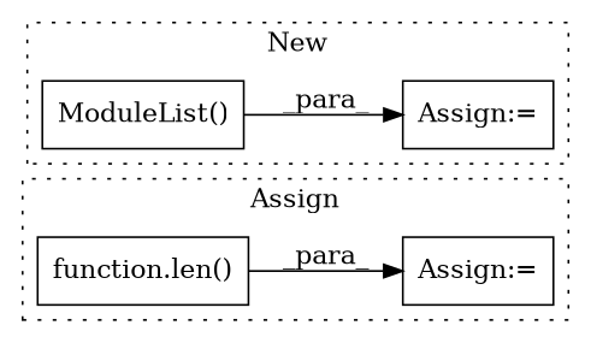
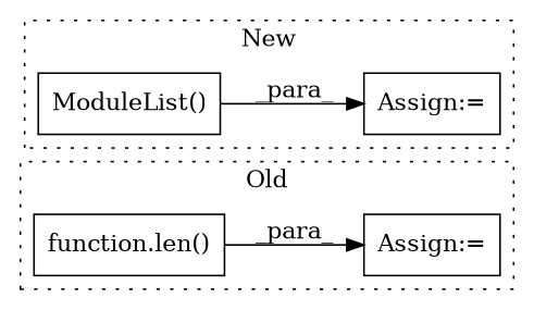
  digraph {
    rankdir=LR
    node [a=75 shape=box]
    n1 [l="4,1" label="function.len()" s="6004,6018"]
    n2 [a=68 l=3 label="Assign:=" s=6001]
    n3 [l=15 label="ModuleList()" s=6540]
    n4 [a=68 l=4 label="Assign:=" s=6613]
    subgraph cluster_1 {
-     label=Assign
+     label=Old
      style=dotted
      n1
      n2
    }
    subgraph cluster_2 {
      label=New
      style=dotted
      n3
      n4
    }
    n1 -> n2 [label=_para_]
    n3 -> n4 [label=_para_]
  }
